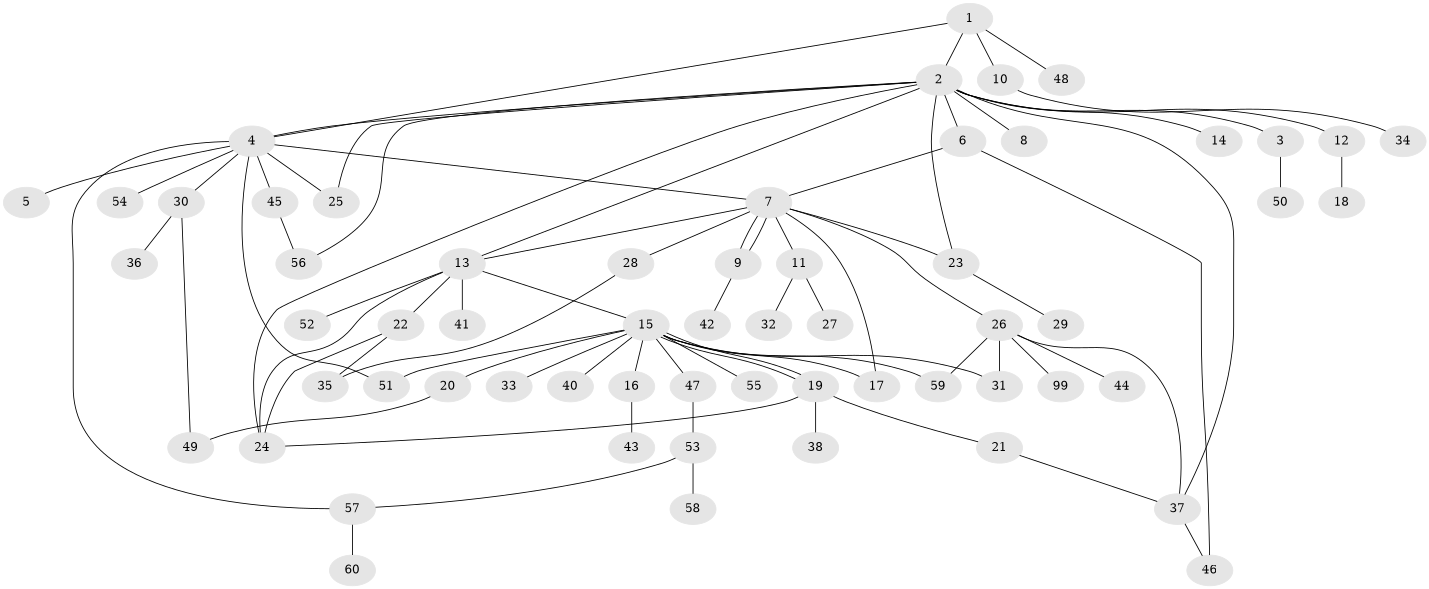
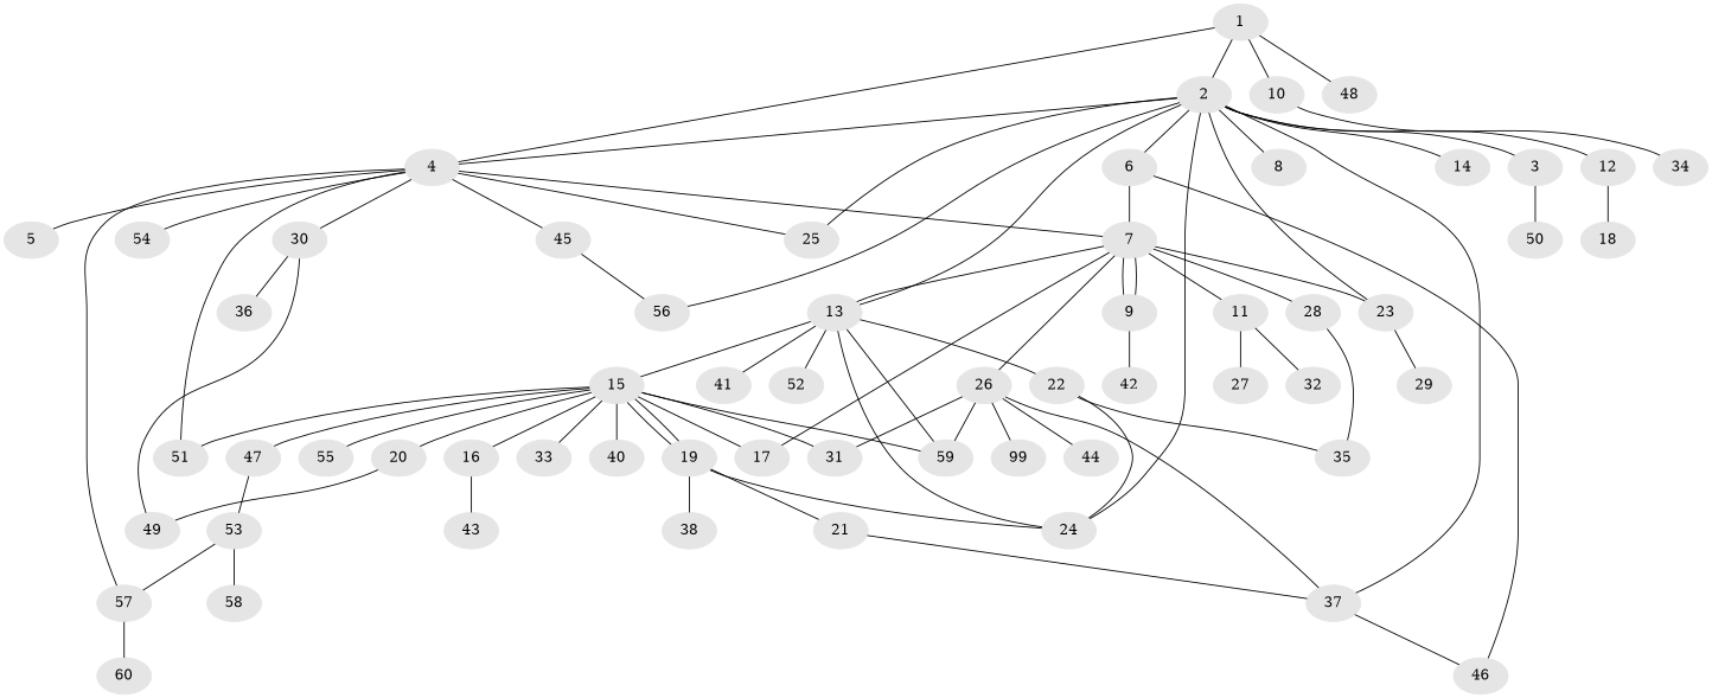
  graph {
    node [color=gray90 style=filled]
    1
    2
    4
    10
    48
    3
    6
    8
    12
    13
    14
    23
    24
    25
    37
    56
    5
    7
    30
    45
    51
    54
    57
    34
    50
    46
    18
    15
    22
    41
    52
    59
    29
    9
    11
    17
    26
    28
    49
    36
    60
    42
    27
    32
    31
    n46 [label=99]
    44
    35
    16
    19
    20
    33
    40
    47
    55
    43
    21
    38
    53
    58
    1 -- 2
    1 -- 4
    1 -- 10
    1 -- 48
    2 -- 4
    2 -- 3
    2 -- 6
    2 -- 8
    2 -- 12
    2 -- 13
    2 -- 14
    2 -- 23
    2 -- 24
    2 -- 25
    2 -- 37
    2 -- 56
    4 -- 25
    4 -- 5
    4 -- 7
    4 -- 30
    4 -- 45
    4 -- 51
    4 -- 54
    4 -- 57
    10 -- 34
    3 -- 50
    6 -- 7
    6 -- 46
    12 -- 18
    13 -- 24
    13 -- 15
    13 -- 22
    13 -- 41
    13 -- 52
+   13 -- 59
    23 -- 29
    37 -- 46
    7 -- 13
    7 -- 23
    7 -- 9
    7 -- 9
    7 -- 11
    7 -- 17
    7 -- 26
    7 -- 28
    30 -- 49
    30 -- 36
    45 -- 56
    57 -- 60
    15 -- 51
    15 -- 59
    15 -- 17
    15 -- 31
    15 -- 16
    15 -- 19
    15 -- 19
    15 -- 20
    15 -- 33
    15 -- 40
    15 -- 47
    15 -- 55
    22 -- 24
    22 -- 35
    9 -- 42
    11 -- 27
    11 -- 32
    26 -- 37
    26 -- 59
    26 -- 31
    26 -- n46
    26 -- 44
    28 -- 35
    16 -- 43
    19 -- 24
    19 -- 21
    19 -- 38
    20 -- 49
    47 -- 53
    21 -- 37
    53 -- 57
    53 -- 58
  }
